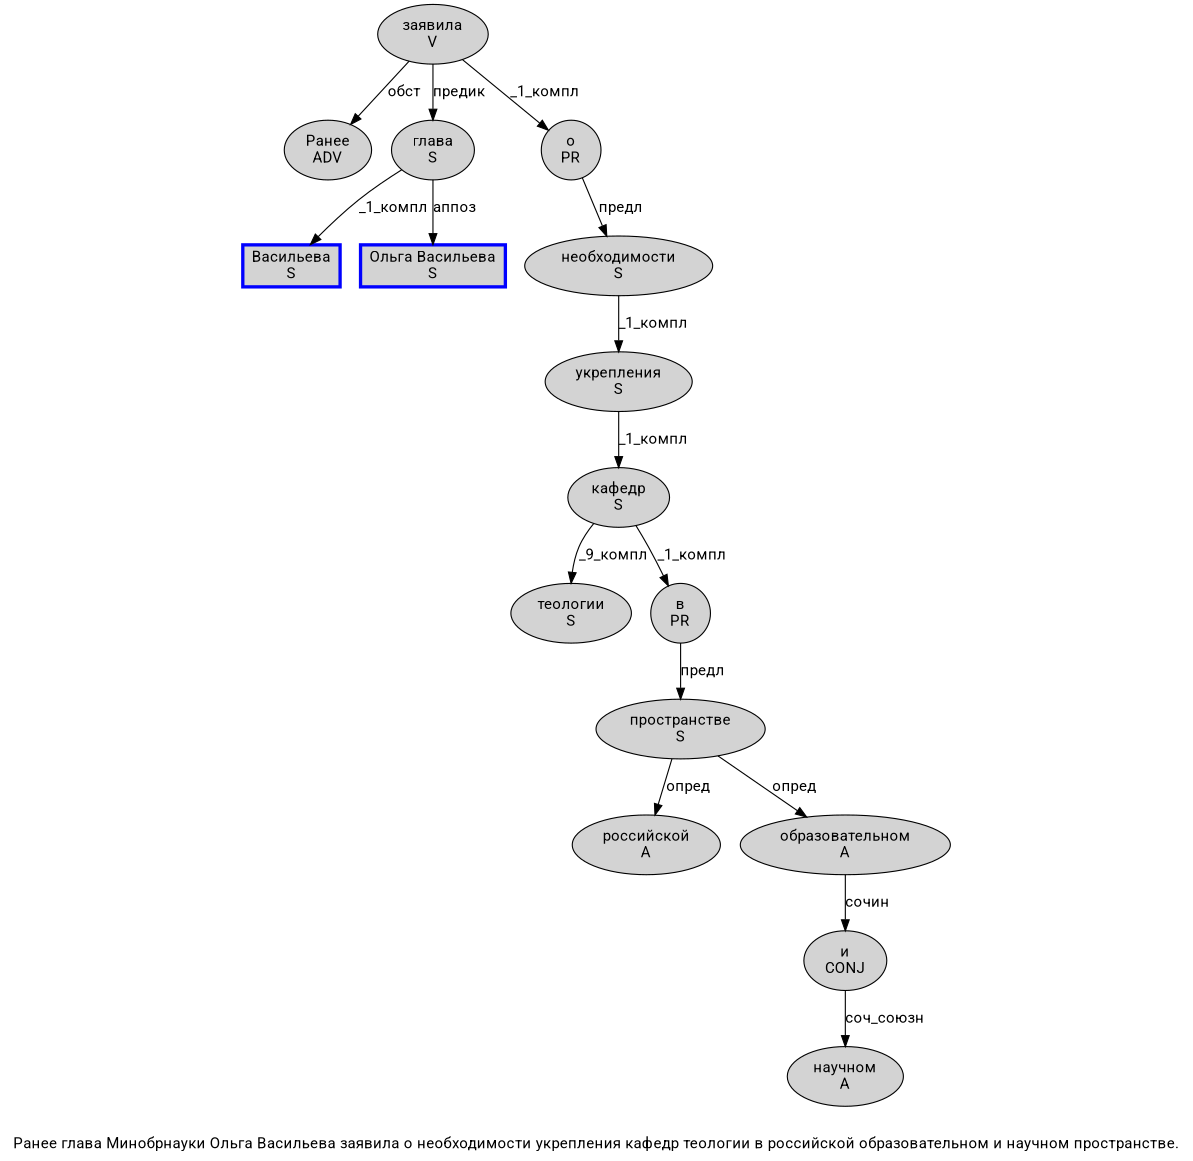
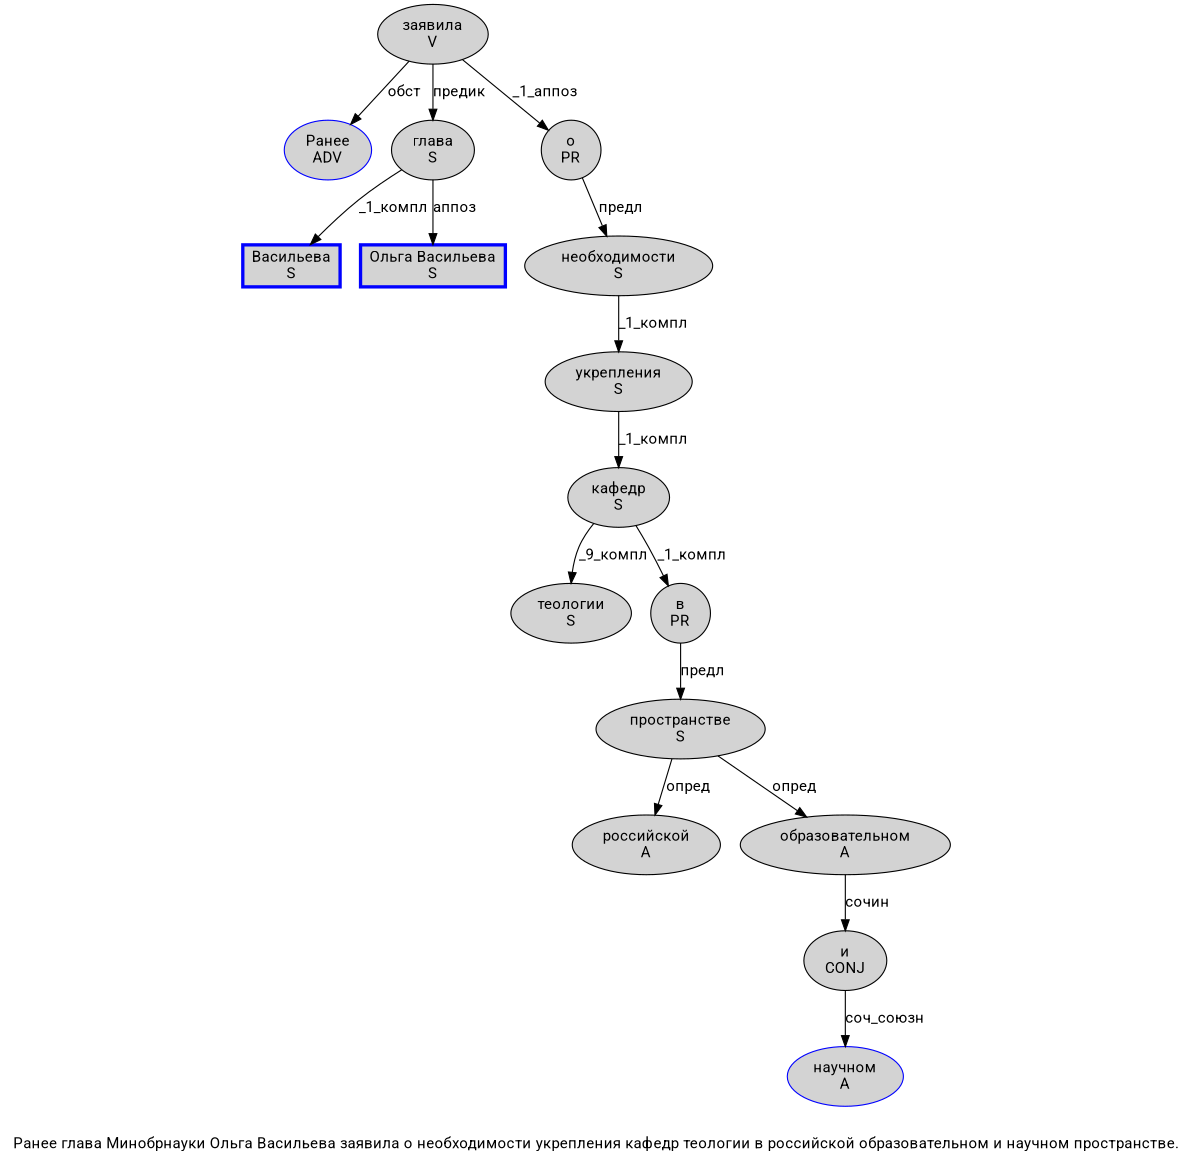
  digraph {
    fontname=Roboto
    label="Ранее глава Минобрнауки Ольга Васильева заявила о необходимости укрепления кафедр теологии в российской образовательном и научном пространстве."
    node [fillcolor=lightgray fontname=Roboto penwidth=1 shape=ellipse style=filled]
    edge [fontname=Roboto]
-   n1 [label="Ранее\nADV"]
+   n1 [label="Ранее\nADV" color=blue]
    n2 [label="глава\nS"]
    n3 [color=blue label="Васильева\nS" penwidth=3 shape=box]
    n4 [color=blue label="Ольга Васильева\nS" penwidth=3 shape=box]
    n5 [label="заявила\nV"]
    n6 [label="о\nPR"]
    n7 [label="необходимости\nS"]
    n8 [label="укрепления\nS"]
    n9 [label="кафедр\nS"]
    n10 [label="теологии\nS"]
    n11 [label="в\nPR"]
    n12 [label="пространстве\nS"]
    n13 [label="российской\nA"]
    n14 [label="образовательном\nA"]
    n15 [label="и\nCONJ"]
-   n16 [label="научном\nA"]
+   n16 [label="научном\nA" color=blue]
    n2 -> n3 [label="_1_компл"]
    n2 -> n4 [label="аппоз"]
    n5 -> n1 [label="обст"]
    n5 -> n2 [label="предик"]
-   n5 -> n6 [label="_1_компл"]
+   n5 -> n6 [label="_1_аппоз"]
    n6 -> n7 [label="предл"]
    n7 -> n8 [label="_1_компл"]
    n8 -> n9 [label="_1_компл"]
    n9 -> n10 [label="_9_компл"]
    n9 -> n11 [label="_1_компл"]
    n11 -> n12 [label="предл"]
    n12 -> n13 [label="опред"]
    n12 -> n14 [label="опред"]
    n14 -> n15 [label="сочин"]
    n15 -> n16 [label="соч_союзн"]
  }
